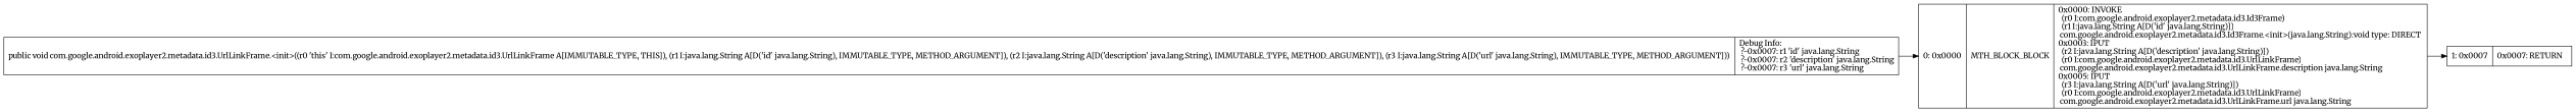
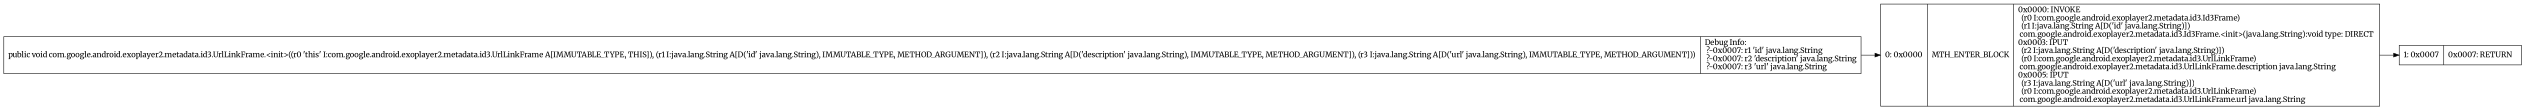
  digraph {
    rankdir=LR
    fontname=Merriweather
    node [shape=record fontname=Merriweather]
    edge [fontname=Merriweather]
-   n1 [label="{0\:\ 0x0000|MTH_BLOCK_BLOCK\l|0x0000: INVOKE  \l  (r0 I:com.google.android.exoplayer2.metadata.id3.Id3Frame)\l  (r1 I:java.lang.String A[D('id' java.lang.String)])\l com.google.android.exoplayer2.metadata.id3.Id3Frame.\<init\>(java.lang.String):void type: DIRECT \l0x0003: IPUT  \l  (r2 I:java.lang.String A[D('description' java.lang.String)])\l  (r0 I:com.google.android.exoplayer2.metadata.id3.UrlLinkFrame)\l com.google.android.exoplayer2.metadata.id3.UrlLinkFrame.description java.lang.String \l0x0005: IPUT  \l  (r3 I:java.lang.String A[D('url' java.lang.String)])\l  (r0 I:com.google.android.exoplayer2.metadata.id3.UrlLinkFrame)\l com.google.android.exoplayer2.metadata.id3.UrlLinkFrame.url java.lang.String \l}"]
+   n1 [label="{0\:\ 0x0000|MTH_ENTER_BLOCK\l|0x0000: INVOKE  \l  (r0 I:com.google.android.exoplayer2.metadata.id3.Id3Frame)\l  (r1 I:java.lang.String A[D('id' java.lang.String)])\l com.google.android.exoplayer2.metadata.id3.Id3Frame.\<init\>(java.lang.String):void type: DIRECT \l0x0003: IPUT  \l  (r2 I:java.lang.String A[D('description' java.lang.String)])\l  (r0 I:com.google.android.exoplayer2.metadata.id3.UrlLinkFrame)\l com.google.android.exoplayer2.metadata.id3.UrlLinkFrame.description java.lang.String \l0x0005: IPUT  \l  (r3 I:java.lang.String A[D('url' java.lang.String)])\l  (r0 I:com.google.android.exoplayer2.metadata.id3.UrlLinkFrame)\l com.google.android.exoplayer2.metadata.id3.UrlLinkFrame.url java.lang.String \l}"]
    n2 [label="{1\:\ 0x0007|0x0007: RETURN   \l}"]
    n3 [label="{public void com.google.android.exoplayer2.metadata.id3.UrlLinkFrame.\<init\>((r0 'this' I:com.google.android.exoplayer2.metadata.id3.UrlLinkFrame A[IMMUTABLE_TYPE, THIS]), (r1 I:java.lang.String A[D('id' java.lang.String), IMMUTABLE_TYPE, METHOD_ARGUMENT]), (r2 I:java.lang.String A[D('description' java.lang.String), IMMUTABLE_TYPE, METHOD_ARGUMENT]), (r3 I:java.lang.String A[D('url' java.lang.String), IMMUTABLE_TYPE, METHOD_ARGUMENT]))  | Debug Info:\l  ?\-0x0007: r1 'id' java.lang.String\l  ?\-0x0007: r2 'description' java.lang.String\l  ?\-0x0007: r3 'url' java.lang.String\l}"]
    n1 -> n2
    n3 -> n1
  }
